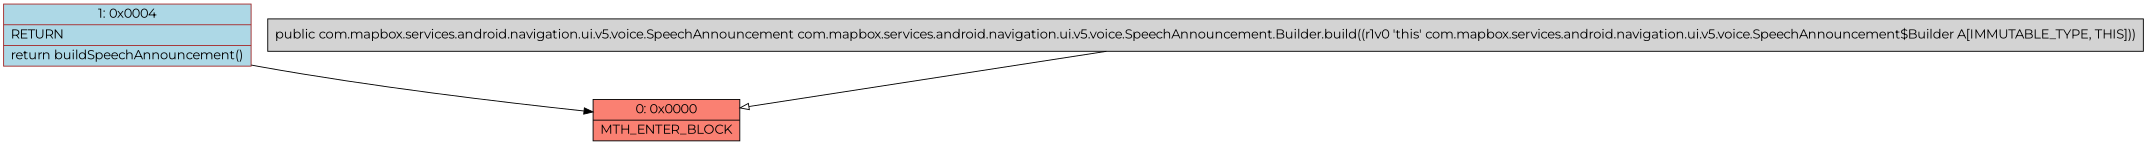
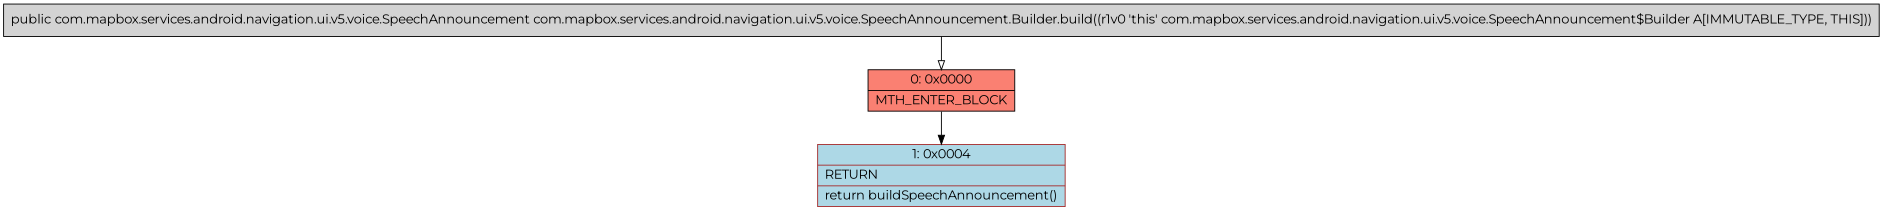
  digraph {
    fontname=Montserrat
    node [shape=record style=filled color=black fontname=Montserrat]
    edge [style=solid fontname=Montserrat]
    n1 [label="{0\:\ 0x0000|MTH_ENTER_BLOCK\l}" fillcolor=salmon]
    n2 [label="{1\:\ 0x0004|RETURN\l|return buildSpeechAnnouncement()\l}" fillcolor=lightblue color=brown]
    n3 [label="{public com.mapbox.services.android.navigation.ui.v5.voice.SpeechAnnouncement com.mapbox.services.android.navigation.ui.v5.voice.SpeechAnnouncement.Builder.build((r1v0 'this' com.mapbox.services.android.navigation.ui.v5.voice.SpeechAnnouncement$Builder A[IMMUTABLE_TYPE, THIS])) }" fillcolor=lightgrey]
-   n2 -> n1 [arrowhead=normal]
+   n1 -> n2 [arrowhead=normal]
    n3 -> n1 [arrowhead=onormal]
  }
